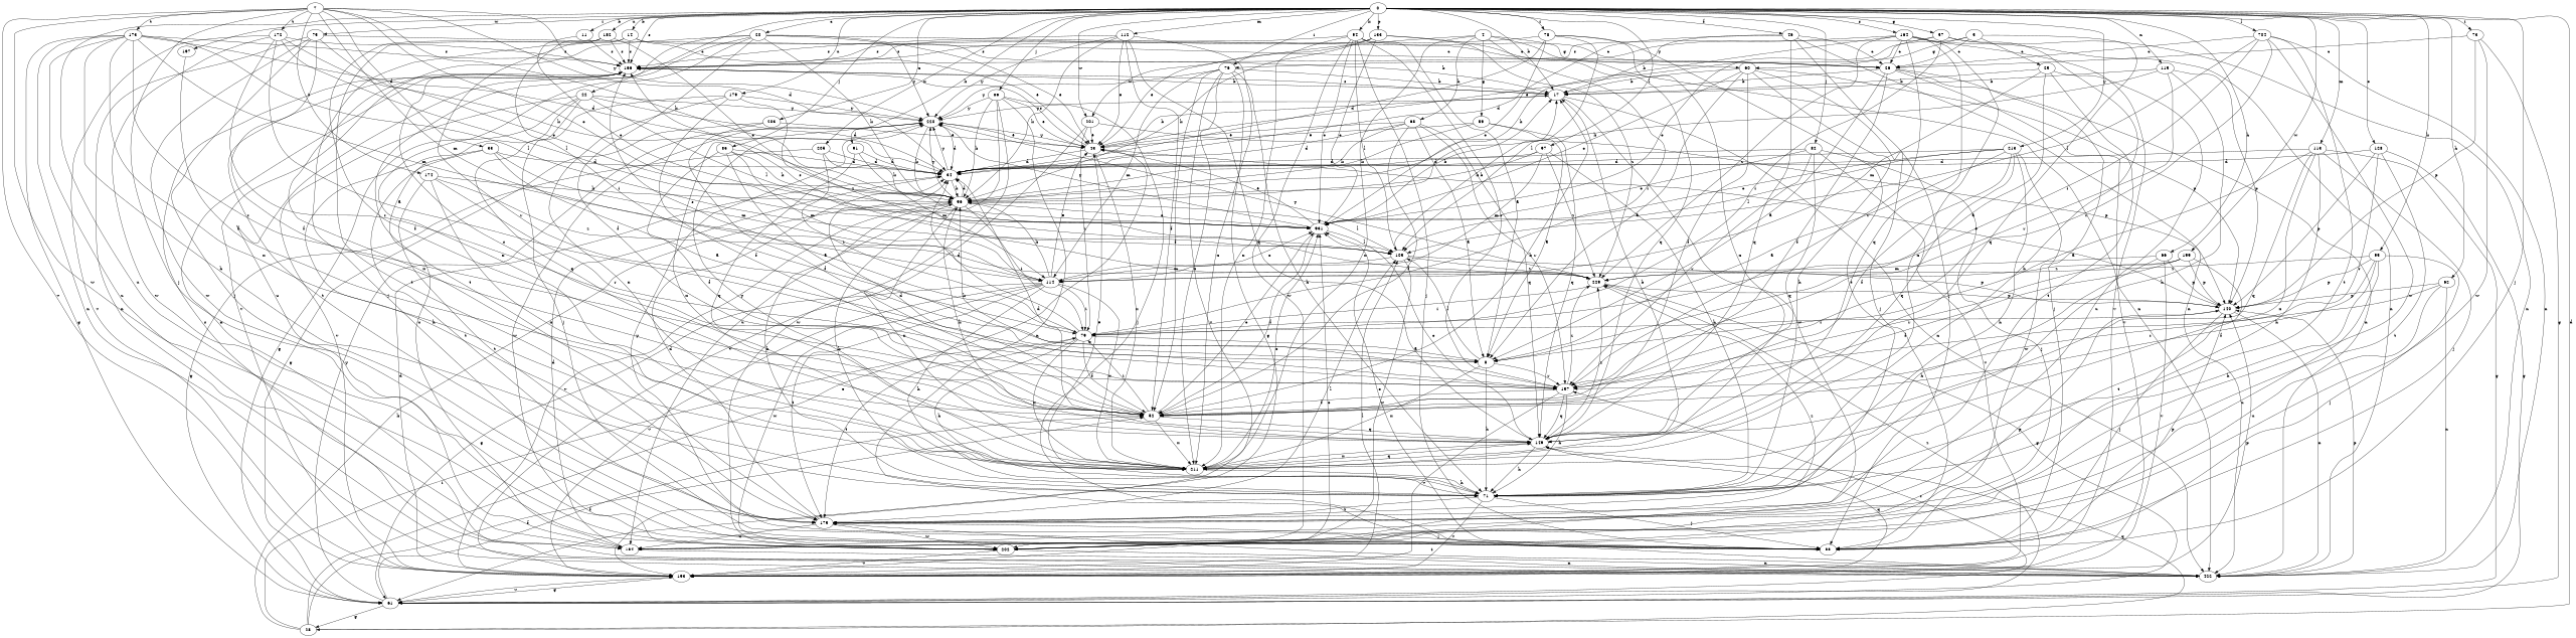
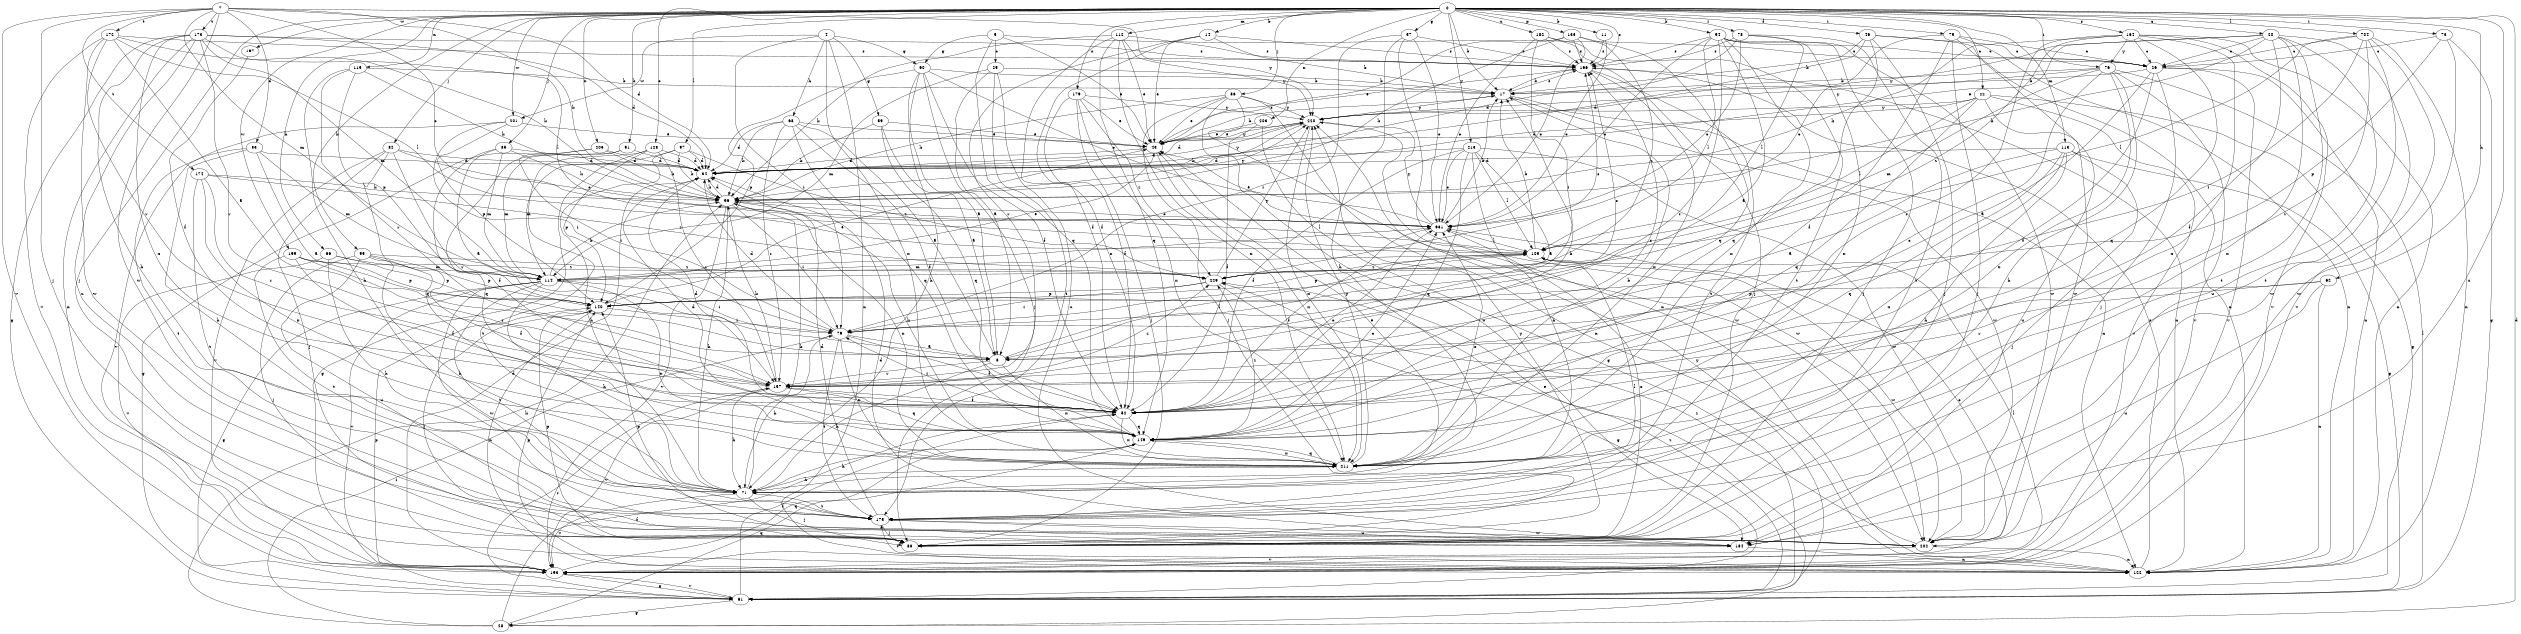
  strict digraph {
    0
    11
    14
    17
    20
    22
    28
    46
    57
    62
    66
    73
    75
    76
    78
    82
    85
    86
    88
    91
    94
    95
    97
    n24 [label=704]
    112
    113
    115
    128
    133
    164
    166
    179
    182
    184
    197
    199
    201
    203
    205
    213
    n41 [label=931]
    43
    157
    52
-   122 [label=422]
+   122
    202
    220
    211
    26
    96
    193
    175
    149
    34
    105
    61
    79
    71
    140
    114
    8
    229
    4
    59
    60
    68
    5
    25
    7
    33
    172
    173
    174
    0 -> 11 [label=b]
    0 -> 14 [label=b]
    0 -> 17 [label=b]
    0 -> 20 [label=c]
    0 -> 22 [label=c]
    0 -> 28 [label=d]
    0 -> 46 [label=f]
    0 -> 57 [label=g]
    0 -> 62 [label=h]
    0 -> 66 [label=h]
    0 -> 73 [label=i]
    0 -> 75 [label=i]
    0 -> 76 [label=i]
    0 -> 78 [label=i]
    0 -> 82 [label=j]
    0 -> 85 [label=j]
    0 -> 86 [label=j]
    0 -> 88 [label=j]
    0 -> 91 [label=k]
    0 -> 94 [label=k]
    0 -> 95 [label=k]
    0 -> 97 [label=l]
    0 -> n24 [label=l]
    0 -> 112 [label=m]
    0 -> 113 [label=m]
    0 -> 115 [label=n]
    0 -> 128 [label=o]
    0 -> 133 [label=p]
    0 -> 164 [label=s]
    0 -> 166 [label=s]
    0 -> 179 [label=u]
    0 -> 182 [label=u]
    0 -> 184 [label=u]
    0 -> 197 [label=w]
    0 -> 199 [label=w]
    0 -> 201 [label=w]
    0 -> 203 [label=x]
    0 -> 205 [label=x]
    0 -> 213 [label=y]
    11 -> 166 [label=s]
    11 -> n41 [label=o]
    14 -> 17 [label=b]
    14 -> 166 [label=s]
    14 -> 43 [label=e]
    14 -> 157 [label=r]
    14 -> 52 [label=f]
    17 -> 166 [label=s]
    17 -> 122 [label=n]
    17 -> 202 [label=w]
    17 -> 220 [label=y]
    20 -> 184 [label=u]
    20 -> 43 [label=e]
    20 -> 52 [label=f]
    20 -> 220 [label=y]
    20 -> 211 [label=x]
    20 -> 26 [label=c]
    20 -> 96 [label=k]
    20 -> 193 [label=v]
    20 -> 175 [label=t]
    22 -> 184 [label=u]
    22 -> 220 [label=y]
    22 -> 193 [label=v]
    22 -> 149 [label=q]
    22 -> 34 [label=d]
    22 -> 105 [label=l]
    22 -> 61 [label=g]
    28 -> 43 [label=e]
    28 -> 52 [label=f]
    28 -> 96 [label=k]
    28 -> 149 [label=q]
    28 -> 79 [label=i]
    46 -> 17 [label=b]
    46 -> 88 [label=j]
    46 -> 122 [label=n]
    46 -> 26 [label=c]
    46 -> 149 [label=q]
    46 -> 34 [label=d]
    57 -> 166 [label=s]
    57 -> n41 [label=o]
    57 -> 122 [label=n]
    57 -> 79 [label=i]
    57 -> 71 [label=h]
    62 -> 184 [label=u]
    62 -> 157 [label=r]
    62 -> 122 [label=n]
    62 -> 140 [label=p]
    66 -> 193 [label=v]
    66 -> 71 [label=h]
    66 -> 140 [label=p]
    66 -> 114 [label=m]
    73 -> 202 [label=w]
    73 -> 26 [label=c]
    73 -> 61 [label=g]
    73 -> 140 [label=p]
    75 -> 88 [label=j]
    75 -> n41 [label=o]
    75 -> 52 [label=f]
    75 -> 122 [label=n]
    75 -> 202 [label=w]
    75 -> 26 [label=c]
    76 -> 17 [label=b]
-   76 -> 52 [label=f]
+   76 -> 52 [label=c]
    76 -> 220 [label=y]
    76 -> 211 [label=x]
    76 -> 193 [label=v]
-   76 -> 61 [label=g]
+   76 -> 61 [label=l]
    76 -> 71 [label=h]
    76 -> 114 [label=m]
    78 -> 166 [label=s]
    78 -> n41 [label=o]
    78 -> 211 [label=x]
    78 -> 175 [label=t]
    78 -> 34 [label=d]
    78 -> 105 [label=l]
    82 -> 88 [label=j]
    82 -> n41 [label=o]
    82 -> 157 [label=r]
    82 -> 193 [label=v]
    82 -> 149 [label=q]
    82 -> 34 [label=d]
    85 -> 52 [label=f]
    85 -> 96 [label=k]
    85 -> 34 [label=d]
    85 -> 114 [label=m]
    85 -> 8 [label=a]
    86 -> 88 [label=j]
    86 -> 184 [label=u]
    86 -> 43 [label=e]
    86 -> 122 [label=n]
    86 -> 202 [label=w]
    86 -> 220 [label=y]
    86 -> 96 [label=k]
    88 -> n41 [label=o]
    88 -> 220 [label=y]
    88 -> 140 [label=p]
    91 -> 149 [label=q]
    91 -> 34 [label=d]
    91 -> 114 [label=m]
    94 -> 88 [label=j]
    94 -> 166 [label=s]
    94 -> n41 [label=o]
    94 -> 157 [label=r]
    94 -> 202 [label=w]
    94 -> 211 [label=x]
    94 -> 26 [label=c]
    94 -> 105 [label=l]
    94 -> 8 [label=a]
    95 -> 88 [label=j]
    95 -> 184 [label=u]
    95 -> 52 [label=f]
    95 -> 71 [label=h]
    95 -> 140 [label=p]
    95 -> 229 [label=z]
    97 -> 96 [label=k]
    97 -> 34 [label=d]
    97 -> 71 [label=h]
    97 -> 114 [label=m]
    97 -> 229 [label=z]
    n24 -> 157 [label=r]
    n24 -> 122 [label=n]
    n24 -> 202 [label=w]
    n24 -> 26 [label=c]
    n24 -> 175 [label=t]
    n24 -> 105 [label=l]
    n24 -> 79 [label=i]
    112 -> 166 [label=s]
    112 -> 43 [label=e]
    112 -> 52 [label=f]
    112 -> 220 [label=y]
    112 -> 211 [label=x]
    112 -> 96 [label=k]
    112 -> 149 [label=q]
    113 -> 88 [label=j]
    113 -> 211 [label=x]
    113 -> 149 [label=q]
    113 -> 34 [label=d]
    113 -> 61 [label=g]
    113 -> 71 [label=h]
    113 -> 8 [label=a]
    115 -> 17 [label=b]
    115 -> 157 [label=r]
    115 -> 96 [label=k]
    115 -> 71 [label=h]
    115 -> 140 [label=p]
    128 -> 157 [label=r]
    128 -> 175 [label=t]
    128 -> 34 [label=d]
    128 -> 61 [label=g]
    128 -> 140 [label=p]
    133 -> 166 [label=s]
    133 -> n41 [label=o]
    133 -> 43 [label=e]
    133 -> 96 [label=k]
    133 -> 149 [label=q]
    133 -> 229 [label=z]
    164 -> 76 [label=y]
    164 -> 157 [label=r]
    164 -> 122 [label=n]
    164 -> 211 [label=x]
    164 -> 26 [label=c]
    164 -> 96 [label=k]
    164 -> 193 [label=v]
    164 -> 149 [label=q]
    164 -> 229 [label=z]
    166 -> 17 [label=b]
    166 -> 122 [label=n]
    166 -> 211 [label=x]
    166 -> 175 [label=t]
    179 -> 88 [label=j]
+   179 -> 43 [label=e]
    179 -> 52 [label=f]
    179 -> 220 [label=y]
    179 -> 211 [label=x]
    179 -> 229 [label=z]
    182 -> 88 [label=j]
    182 -> 166 [label=s]
    182 -> n41 [label=o]
    182 -> 175 [label=t]
    182 -> 79 [label=i]
    184 -> 122 [label=n]
    184 -> 34 [label=d]
    184 -> 140 [label=p]
    197 -> 52 [label=f]
    199 -> 157 [label=r]
    199 -> 52 [label=f]
    199 -> 175 [label=t]
    199 -> 140 [label=p]
    199 -> 229 [label=z]
    201 -> 43 [label=e]
    201 -> 193 [label=v]
    201 -> 79 [label=i]
    201 -> 140 [label=p]
    203 -> 43 [label=e]
    203 -> 52 [label=f]
    203 -> 61 [label=g]
    205 -> 96 [label=k]
    205 -> 34 [label=d]
    205 -> 61 [label=g]
    205 -> 79 [label=i]
    213 -> n41 [label=o]
    213 -> 52 [label=f]
    213 -> 202 [label=w]
    213 -> 149 [label=q]
    213 -> 34 [label=d]
    213 -> 105 [label=l]
    213 -> 71 [label=h]
    213 -> 8 [label=a]
    n41 -> 17 [label=b]
    n41 -> 43 [label=e]
    n41 -> 52 [label=f]
    n41 -> 220 [label=y]
    n41 -> 105 [label=l]
    43 -> 17 [label=b]
    43 -> 166 [label=s]
    43 -> 220 [label=y]
    43 -> 211 [label=x]
    43 -> 34 [label=d]
    157 -> 52 [label=f]
    157 -> 96 [label=k]
    157 -> 193 [label=v]
    157 -> 149 [label=q]
    157 -> 71 [label=h]
    157 -> 229 [label=z]
    52 -> 17 [label=b]
    52 -> 166 [label=s]
    52 -> n41 [label=o]
    52 -> 211 [label=x]
    52 -> 149 [label=q]
    52 -> 34 [label=d]
    52 -> 79 [label=i]
    122 -> 166 [label=s]
    122 -> 175 [label=t]
    122 -> 140 [label=p]
    202 -> 122 [label=n]
    202 -> 193 [label=v]
    202 -> 229 [label=z]
    220 -> 43 [label=e]
    220 -> 202 [label=w]
    220 -> 211 [label=x]
    220 -> 96 [label=k]
    220 -> 34 [label=d]
    211 -> 17 [label=b]
    211 -> n41 [label=o]
    211 -> 220 [label=y]
    211 -> 149 [label=q]
    211 -> 71 [label=h]
    26 -> 17 [label=b]
    26 -> 88 [label=j]
    26 -> 52 [label=f]
    26 -> 122 [label=n]
    26 -> 193 [label=v]
    26 -> 8 [label=a]
    96 -> n41 [label=o]
    96 -> 220 [label=y]
    96 -> 211 [label=x]
    96 -> 193 [label=v]
    96 -> 34 [label=d]
    96 -> 105 [label=l]
    96 -> 79 [label=i]
    96 -> 71 [label=h]
    193 -> n41 [label=o]
    193 -> 149 [label=q]
    193 -> 34 [label=d]
    193 -> 105 [label=l]
    193 -> 61 [label=g]
    193 -> 140 [label=p]
    175 -> 88 [label=j]
    175 -> 184 [label=u]
    175 -> 202 [label=w]
    175 -> 34 [label=d]
    175 -> 105 [label=l]
    149 -> n41 [label=o]
    149 -> 211 [label=x]
    149 -> 96 [label=k]
    149 -> 34 [label=d]
    149 -> 71 [label=h]
    149 -> 229 [label=z]
    34 -> 220 [label=y]
    34 -> 96 [label=k]
    105 -> 17 [label=b]
    105 -> 202 [label=w]
    105 -> 140 [label=p]
    105 -> 114 [label=m]
    105 -> 229 [label=z]
    61 -> 28 [label=g]
    61 -> 157 [label=r]
    61 -> 52 [label=f]
    61 -> 220 [label=y]
    61 -> 193 [label=v]
    61 -> 229 [label=z]
    79 -> 166 [label=s]
    79 -> 52 [label=f]
    79 -> 211 [label=x]
    79 -> 175 [label=t]
    79 -> 34 [label=d]
    79 -> 71 [label=h]
    79 -> 8 [label=a]
    71 -> 88 [label=j]
    71 -> 43 [label=e]
    71 -> 96 [label=k]
    71 -> 193 [label=v]
    71 -> 175 [label=t]
    140 -> 88 [label=j]
    140 -> 43 [label=e]
    140 -> 122 [label=n]
    140 -> 79 [label=i]
    114 -> n41 [label=o]
    114 -> 43 [label=e]
    114 -> 202 [label=w]
    114 -> 211 [label=x]
    114 -> 96 [label=k]
    114 -> 193 [label=v]
    114 -> 175 [label=t]
    114 -> 61 [label=g]
    114 -> 79 [label=i]
    114 -> 71 [label=h]
    8 -> 157 [label=r]
    8 -> 211 [label=x]
    8 -> 105 [label=l]
    8 -> 71 [label=h]
    229 -> 166 [label=s]
    229 -> 220 [label=y]
    229 -> 61 [label=g]
    229 -> 79 [label=i]
    229 -> 140 [label=p]
    4 -> 201 [label=w]
    4 -> 122 [label=n]
    4 -> 211 [label=x]
    4 -> 79 [label=i]
    4 -> 59 [label=g]
    4 -> 60 [label=g]
    4 -> 68 [label=h]
    59 -> 43 [label=e]
    59 -> 96 [label=k]
    59 -> 149 [label=q]
    59 -> 8 [label=a]
    60 -> 17 [label=b]
    60 -> 88 [label=j]
    60 -> n41 [label=o]
    60 -> 52 [label=f]
    60 -> 71 [label=h]
    60 -> 140 [label=p]
    60 -> 8 [label=a]
    68 -> 43 [label=e]
    68 -> 157 [label=r]
    68 -> 52 [label=f]
    68 -> 96 [label=k]
    68 -> 149 [label=q]
    68 -> 34 [label=d]
    68 -> 8 [label=a]
    5 -> 43 [label=e]
    5 -> 26 [label=c]
    5 -> 149 [label=q]
    5 -> 60 [label=g]
    5 -> 25 [label=c]
    25 -> 17 [label=b]
    25 -> 184 [label=u]
    25 -> 175 [label=t]
    25 -> 114 [label=m]
    25 -> 8 [label=a]
    7 -> 88 [label=j]
    7 -> n41 [label=o]
    7 -> 202 [label=w]
    7 -> 220 [label=y]
    7 -> 96 [label=k]
    7 -> 193 [label=v]
    7 -> 34 [label=d]
    7 -> 114 [label=m]
    7 -> 33 [label=d]
    7 -> 172 [label=t]
    7 -> 173 [label=t]
    7 -> 174 [label=t]
    33 -> 175 [label=t]
    33 -> 34 [label=d]
    33 -> 71 [label=h]
    33 -> 114 [label=m]
    33 -> 8 [label=a]
    172 -> 166 [label=s]
    172 -> 157 [label=r]
    172 -> 202 [label=w]
    172 -> 96 [label=k]
    172 -> 193 [label=v]
    172 -> 105 [label=l]
    172 -> 8 [label=a]
    173 -> 166 [label=s]
    173 -> 184 [label=u]
    173 -> 157 [label=r]
    173 -> 122 [label=n]
    173 -> 211 [label=x]
    173 -> 34 [label=d]
    173 -> 105 [label=l]
    173 -> 61 [label=g]
    173 -> 71 [label=h]
    173 -> 114 [label=m]
    174 -> 157 [label=r]
    174 -> 211 [label=x]
    174 -> 96 [label=k]
    174 -> 175 [label=t]
    174 -> 229 [label=z]
  }
